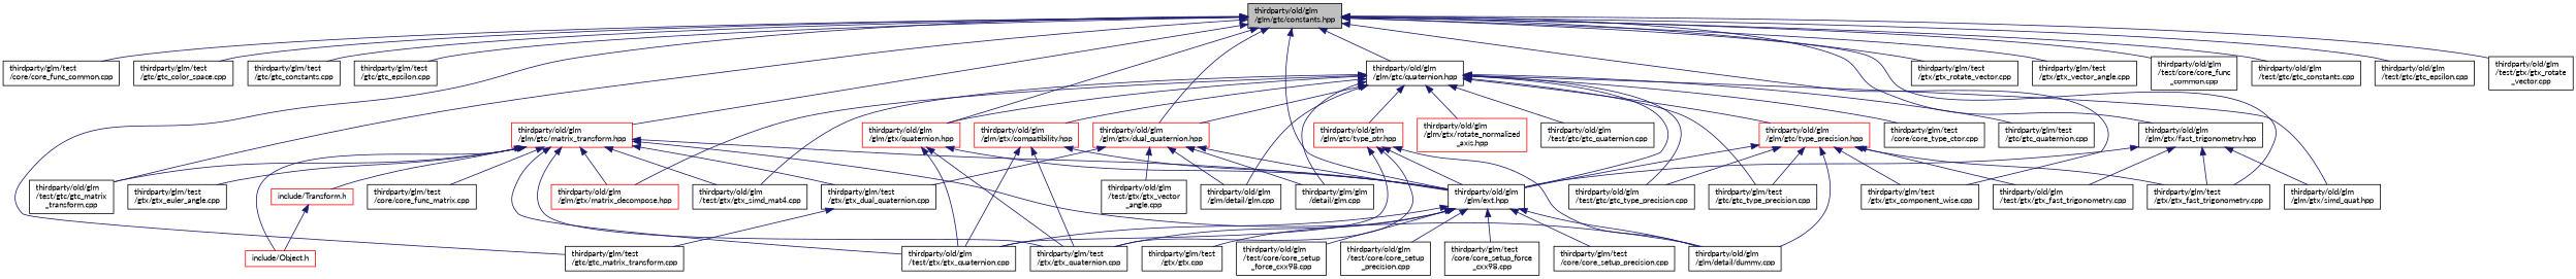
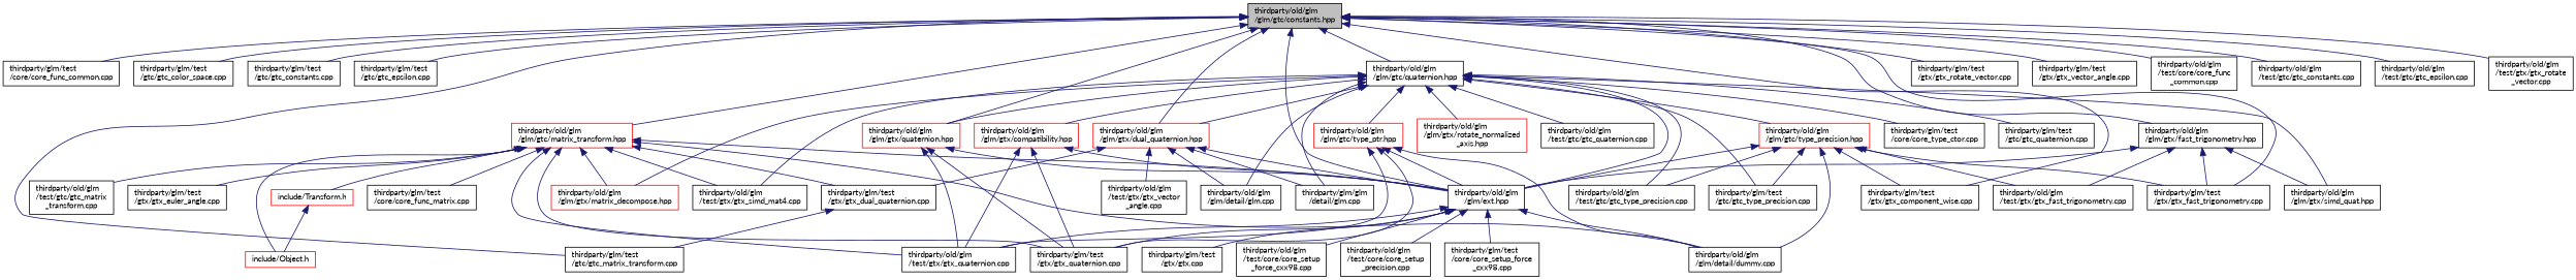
  digraph {
    fontname=Lato
    node [color=black fillcolor=white fontname=Lato fontsize=10 shape=record style=filled]
    edge [color=midnightblue dir=back fontname=Lato fontsize=10 labelfontname=Helvetica labelfontsize=10 style=solid]
    n1 [fillcolor=grey75 fontcolor=black height=0.2 label="thirdparty/old/glm\l/glm/gtc/constants.hpp" width=0.4]
    n2 [height=0.2 label="thirdparty/glm/test\l/core/core_func_common.cpp" width=0.4]
    n3 [height=0.2 label="thirdparty/glm/test\l/gtc/gtc_color_space.cpp" width=0.4]
    n4 [height=0.2 label="thirdparty/glm/test\l/gtc/gtc_constants.cpp" width=0.4]
    n5 [height=0.2 label="thirdparty/glm/test\l/gtc/gtc_epsilon.cpp" width=0.4]
    n6 [height=0.2 label="thirdparty/glm/test\l/gtc/gtc_matrix_transform.cpp" width=0.4]
    n7 [height=0.2 label="thirdparty/glm/test\l/gtx/gtx_component_wise.cpp" width=0.4]
    n8 [height=0.2 label="thirdparty/glm/test\l/gtx/gtx_fast_trigonometry.cpp" width=0.4]
    n9 [height=0.2 label="thirdparty/glm/test\l/gtx/gtx_rotate_vector.cpp" width=0.4]
    n10 [height=0.2 label="thirdparty/glm/test\l/gtx/gtx_vector_angle.cpp" width=0.4]
    n11 [height=0.2 label="thirdparty/old/glm\l/glm/ext.hpp" width=0.4]
    n12 [height=0.2 label="thirdparty/old/glm\l/glm/gtc/quaternion.hpp" width=0.4]
    n13 [color=red height=0.2 label="thirdparty/old/glm\l/glm/gtx/dual_quaternion.hpp" width=0.4]
    n14 [color=red height=0.2 label="thirdparty/old/glm\l/glm/gtx/quaternion.hpp" width=0.4]
    n15 [color=red height=0.2 label="thirdparty/old/glm\l/glm/gtc/matrix_transform.hpp" width=0.4]
    n16 [height=0.2 label="thirdparty/old/glm\l/test/gtc/gtc_matrix\l_transform.cpp" width=0.4]
    n17 [height=0.2 label="thirdparty/old/glm\l/glm/gtx/fast_trigonometry.hpp" width=0.4]
    n18 [height=0.2 label="thirdparty/old/glm\l/test/core/core_func\l_common.cpp" width=0.4]
    n19 [height=0.2 label="thirdparty/old/glm\l/test/gtc/gtc_constants.cpp" width=0.4]
    n20 [height=0.2 label="thirdparty/old/glm\l/test/gtc/gtc_epsilon.cpp" width=0.4]
    n21 [height=0.2 label="thirdparty/old/glm\l/test/gtx/gtx_rotate\l_vector.cpp" width=0.4]
    n22 [height=0.2 label="thirdparty/glm/test\l/core/core_setup_force\l_cxx98.cpp" width=0.4]
-   n23 [height=0.2 label="thirdparty/glm/test\l/core/core_setup_precision.cpp" width=0.4]
    n24 [height=0.2 label="thirdparty/glm/test\l/gtx/gtx.cpp" width=0.4]
    n25 [height=0.2 label="thirdparty/glm/test\l/gtx/gtx_quaternion.cpp" width=0.4]
    n26 [height=0.2 label="thirdparty/old/glm\l/glm/detail/dummy.cpp" width=0.4]
    n27 [height=0.2 label="thirdparty/old/glm\l/test/core/core_setup\l_force_cxx98.cpp" width=0.4]
    n28 [height=0.2 label="thirdparty/old/glm\l/test/core/core_setup\l_precision.cpp" width=0.4]
    n29 [height=0.2 label="thirdparty/old/glm\l/test/gtx/gtx_quaternion.cpp" width=0.4]
    n30 [height=0.2 label="thirdparty/glm/glm\l/detail/glm.cpp" width=0.4]
    n31 [height=0.2 label="thirdparty/glm/test\l/core/core_type_ctor.cpp" width=0.4]
    n32 [height=0.2 label="thirdparty/glm/test\l/gtc/gtc_quaternion.cpp" width=0.4]
    n33 [height=0.2 label="thirdparty/glm/test\l/gtc/gtc_type_precision.cpp" width=0.4]
    n34 [height=0.2 label="thirdparty/old/glm\l/glm/detail/glm.cpp" width=0.4]
    n35 [color=red height=0.2 label="thirdparty/old/glm\l/glm/gtc/type_precision.hpp" width=0.4]
    n36 [height=0.2 label="thirdparty/old/glm\l/test/gtc/gtc_type_precision.cpp" width=0.4]
    n37 [color=red height=0.2 label="thirdparty/old/glm\l/glm/gtc/type_ptr.hpp" width=0.4]
    n38 [color=red height=0.2 label="thirdparty/old/glm\l/glm/gtx/compatibility.hpp" width=0.4]
    n39 [color=red height=0.2 label="thirdparty/old/glm\l/glm/gtx/matrix_decompose.hpp" width=0.4]
    n40 [color=red height=0.2 label="thirdparty/old/glm\l/glm/gtx/rotate_normalized\l_axis.hpp" width=0.4]
    n41 [height=0.2 label="thirdparty/old/glm\l/glm/gtx/simd_quat.hpp" width=0.4]
    n42 [height=0.2 label="thirdparty/old/glm\l/test/gtc/gtc_quaternion.cpp" width=0.4]
    n43 [height=0.2 label="thirdparty/old/glm\l/test/gtx/gtx_simd_mat4.cpp" width=0.4]
    n44 [height=0.2 label="thirdparty/old/glm\l/test/gtx/gtx_fast_trigonometry.cpp" width=0.4]
    n45 [height=0.2 label="thirdparty/old/glm\l/test/gtx/gtx_vector\l_angle.cpp" width=0.4]
    n46 [height=0.2 label="thirdparty/glm/test\l/gtx/gtx_dual_quaternion.cpp" width=0.4]
    n47 [color=red height=0.2 label="include/Transform.h" width=0.4]
    n48 [color=red height=0.2 label="include/Object.h" width=0.4]
    n49 [height=0.2 label="thirdparty/glm/test\l/core/core_func_matrix.cpp" width=0.4]
    n50 [height=0.2 label="thirdparty/glm/test\l/gtx/gtx_euler_angle.cpp" width=0.4]
    n1 -> n2
    n1 -> n3
    n1 -> n4
    n1 -> n5
    n1 -> n6
    n1 -> n7
    n1 -> n8
    n1 -> n9
    n1 -> n10
    n1 -> n11
    n1 -> n12
    n1 -> n13
    n1 -> n14
    n1 -> n15
-   n1 -> n16
    n1 -> n17
    n1 -> n18
    n1 -> n19
    n1 -> n20
    n1 -> n21
    n11 -> n22
-   n11 -> n23
    n11 -> n24
    n11 -> n25
    n11 -> n26
    n11 -> n27
    n11 -> n28
    n11 -> n29
    n12 -> n11
    n12 -> n13
    n12 -> n14
    n12 -> n30
    n12 -> n31
    n12 -> n32
    n12 -> n33
    n12 -> n34
    n12 -> n35
    n12 -> n36
    n12 -> n37
    n12 -> n38
    n12 -> n39
    n12 -> n40
    n12 -> n41
    n12 -> n42
    n12 -> n43
    n13 -> n11
    n13 -> n30
    n13 -> n34
    n13 -> n45
    n13 -> n46
    n14 -> n11
    n14 -> n25
    n14 -> n29
    n15 -> n11
    n15 -> n16
    n15 -> n25
    n15 -> n26
    n15 -> n29
    n15 -> n39
    n15 -> n43
    n15 -> n46
    n15 -> n47
    n15 -> n48
    n15 -> n49
    n15 -> n50
    n17 -> n8
    n17 -> n11
    n17 -> n41
    n17 -> n44
    n35 -> n7
    n35 -> n8
    n35 -> n11
    n35 -> n26
    n35 -> n33
    n35 -> n36
    n35 -> n44
    n37 -> n11
    n37 -> n25
    n37 -> n26
    n37 -> n29
    n38 -> n11
    n38 -> n25
    n38 -> n29
    n46 -> n6
    n47 -> n48
  }
